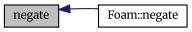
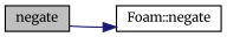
  digraph {
    rankdir=LR
    fontname=Merriweather
    node [color=black fontname=Merriweather fontsize=10 shape=record]
    n1 [fillcolor=grey75 fontcolor=black height=0.2 label=negate style=filled width=0.4]
    n2 [height=0.2 label="Foam::negate" width=0.4]
-   n2 -> n1 [color=midnightblue fontname=Merriweather fontsize=10 labelfontname=FreeSans labelfontsize=10 style=solid]
+   n1 -> n2 [color=midnightblue fontname=Merriweather fontsize=10 labelfontname=FreeSans labelfontsize=10 style=solid]
  }
